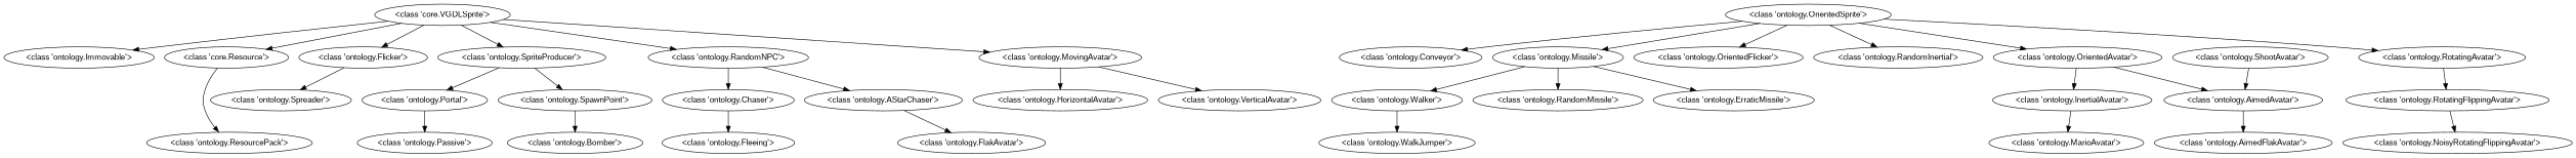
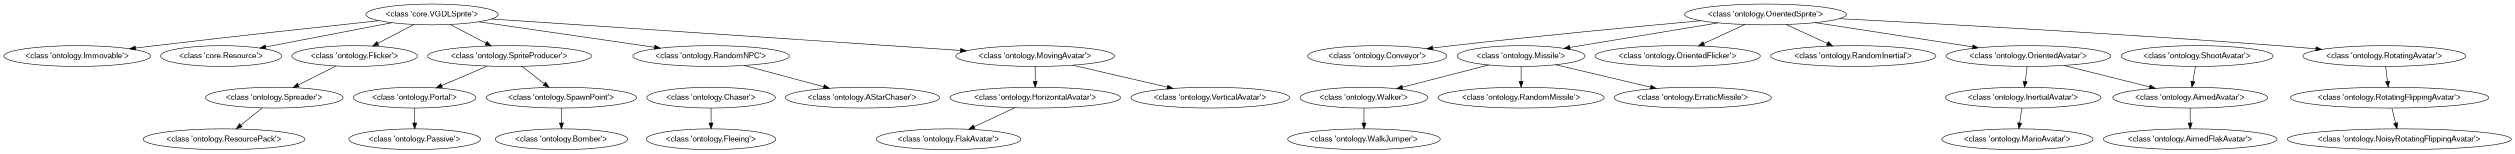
  strict digraph {
    fontname="Liberation Sans"
    node [fontname="Liberation Sans"]
    edge [fontname="Liberation Sans"]
    "<class 'core.VGDLSprite'>"
    "<class 'ontology.Immovable'>"
    "<class 'core.Resource'>"
    "<class 'ontology.Flicker'>"
    "<class 'ontology.SpriteProducer'>"
    "<class 'ontology.RandomNPC'>"
    "<class 'ontology.MovingAvatar'>"
    "<class 'ontology.ResourcePack'>"
    "<class 'ontology.Spreader'>"
    "<class 'ontology.Portal'>"
    "<class 'ontology.SpawnPoint'>"
    "<class 'ontology.Chaser'>"
    "<class 'ontology.AStarChaser'>"
    "<class 'ontology.OrientedSprite'>"
    "<class 'ontology.Conveyor'>"
    "<class 'ontology.Missile'>"
    "<class 'ontology.OrientedFlicker'>"
    "<class 'ontology.RandomInertial'>"
    "<class 'ontology.OrientedAvatar'>"
    "<class 'ontology.RotatingAvatar'>"
    "<class 'ontology.HorizontalAvatar'>"
    "<class 'ontology.VerticalAvatar'>"
    "<class 'ontology.Passive'>"
    "<class 'ontology.Bomber'>"
    "<class 'ontology.Fleeing'>"
    "<class 'ontology.Walker'>"
    "<class 'ontology.RandomMissile'>"
    "<class 'ontology.ErraticMissile'>"
    "<class 'ontology.InertialAvatar'>"
    "<class 'ontology.AimedAvatar'>"
    "<class 'ontology.RotatingFlippingAvatar'>"
    "<class 'ontology.FlakAvatar'>"
    "<class 'ontology.WalkJumper'>"
    "<class 'ontology.ShootAvatar'>"
    "<class 'ontology.MarioAvatar'>"
    "<class 'ontology.NoisyRotatingFlippingAvatar'>"
    "<class 'ontology.AimedFlakAvatar'>"
    "<class 'core.VGDLSprite'>" -> "<class 'ontology.Immovable'>"
    "<class 'core.VGDLSprite'>" -> "<class 'core.Resource'>"
    "<class 'core.VGDLSprite'>" -> "<class 'ontology.Flicker'>"
    "<class 'core.VGDLSprite'>" -> "<class 'ontology.SpriteProducer'>"
    "<class 'core.VGDLSprite'>" -> "<class 'ontology.RandomNPC'>"
    "<class 'core.VGDLSprite'>" -> "<class 'ontology.MovingAvatar'>"
-   "<class 'core.Resource'>" -> "<class 'ontology.ResourcePack'>"
+   "<class 'ontology.Spreader'>" -> "<class 'ontology.ResourcePack'>"
    "<class 'ontology.Flicker'>" -> "<class 'ontology.Spreader'>"
    "<class 'ontology.SpriteProducer'>" -> "<class 'ontology.Portal'>"
    "<class 'ontology.SpriteProducer'>" -> "<class 'ontology.SpawnPoint'>"
-   "<class 'ontology.RandomNPC'>" -> "<class 'ontology.Chaser'>"
    "<class 'ontology.RandomNPC'>" -> "<class 'ontology.AStarChaser'>"
    "<class 'ontology.MovingAvatar'>" -> "<class 'ontology.HorizontalAvatar'>"
    "<class 'ontology.MovingAvatar'>" -> "<class 'ontology.VerticalAvatar'>"
    "<class 'ontology.Portal'>" -> "<class 'ontology.Passive'>"
    "<class 'ontology.SpawnPoint'>" -> "<class 'ontology.Bomber'>"
    "<class 'ontology.Chaser'>" -> "<class 'ontology.Fleeing'>"
    "<class 'ontology.OrientedSprite'>" -> "<class 'ontology.Conveyor'>"
    "<class 'ontology.OrientedSprite'>" -> "<class 'ontology.Missile'>"
    "<class 'ontology.OrientedSprite'>" -> "<class 'ontology.OrientedFlicker'>"
    "<class 'ontology.OrientedSprite'>" -> "<class 'ontology.RandomInertial'>"
    "<class 'ontology.OrientedSprite'>" -> "<class 'ontology.OrientedAvatar'>"
    "<class 'ontology.OrientedSprite'>" -> "<class 'ontology.RotatingAvatar'>"
    "<class 'ontology.Missile'>" -> "<class 'ontology.Walker'>"
    "<class 'ontology.Missile'>" -> "<class 'ontology.RandomMissile'>"
    "<class 'ontology.Missile'>" -> "<class 'ontology.ErraticMissile'>"
    "<class 'ontology.OrientedAvatar'>" -> "<class 'ontology.InertialAvatar'>"
    "<class 'ontology.OrientedAvatar'>" -> "<class 'ontology.AimedAvatar'>"
    "<class 'ontology.RotatingAvatar'>" -> "<class 'ontology.RotatingFlippingAvatar'>"
-   "<class 'ontology.AStarChaser'>" -> "<class 'ontology.FlakAvatar'>"
+   "<class 'ontology.HorizontalAvatar'>" -> "<class 'ontology.FlakAvatar'>"
    "<class 'ontology.Walker'>" -> "<class 'ontology.WalkJumper'>"
    "<class 'ontology.InertialAvatar'>" -> "<class 'ontology.MarioAvatar'>"
    "<class 'ontology.AimedAvatar'>" -> "<class 'ontology.AimedFlakAvatar'>"
    "<class 'ontology.RotatingFlippingAvatar'>" -> "<class 'ontology.NoisyRotatingFlippingAvatar'>"
    "<class 'ontology.ShootAvatar'>" -> "<class 'ontology.AimedAvatar'>"
  }
